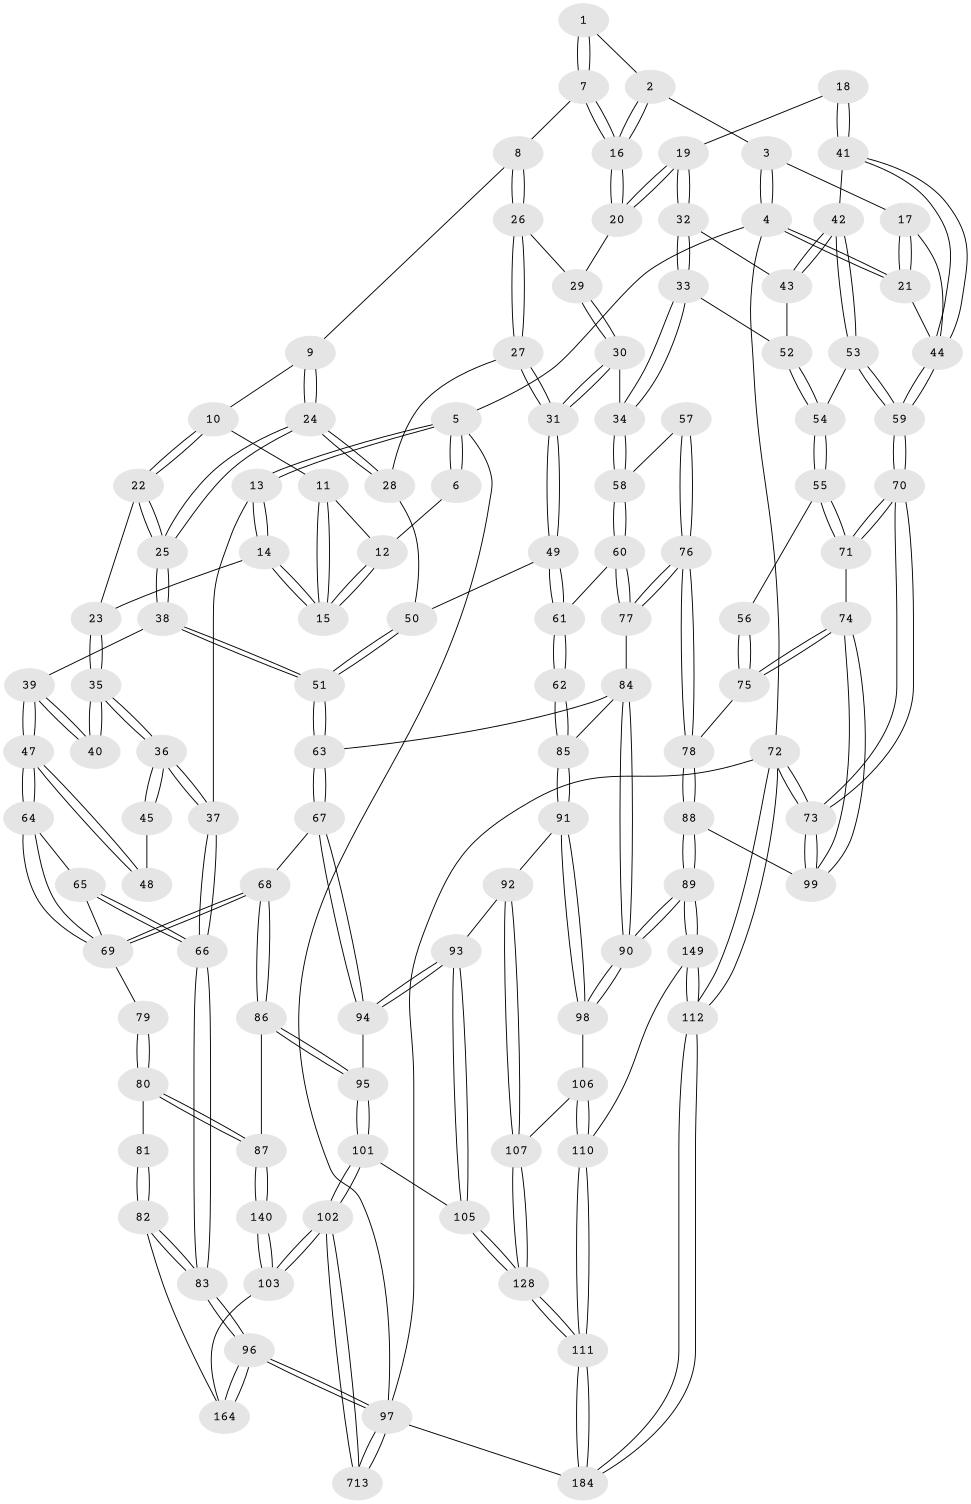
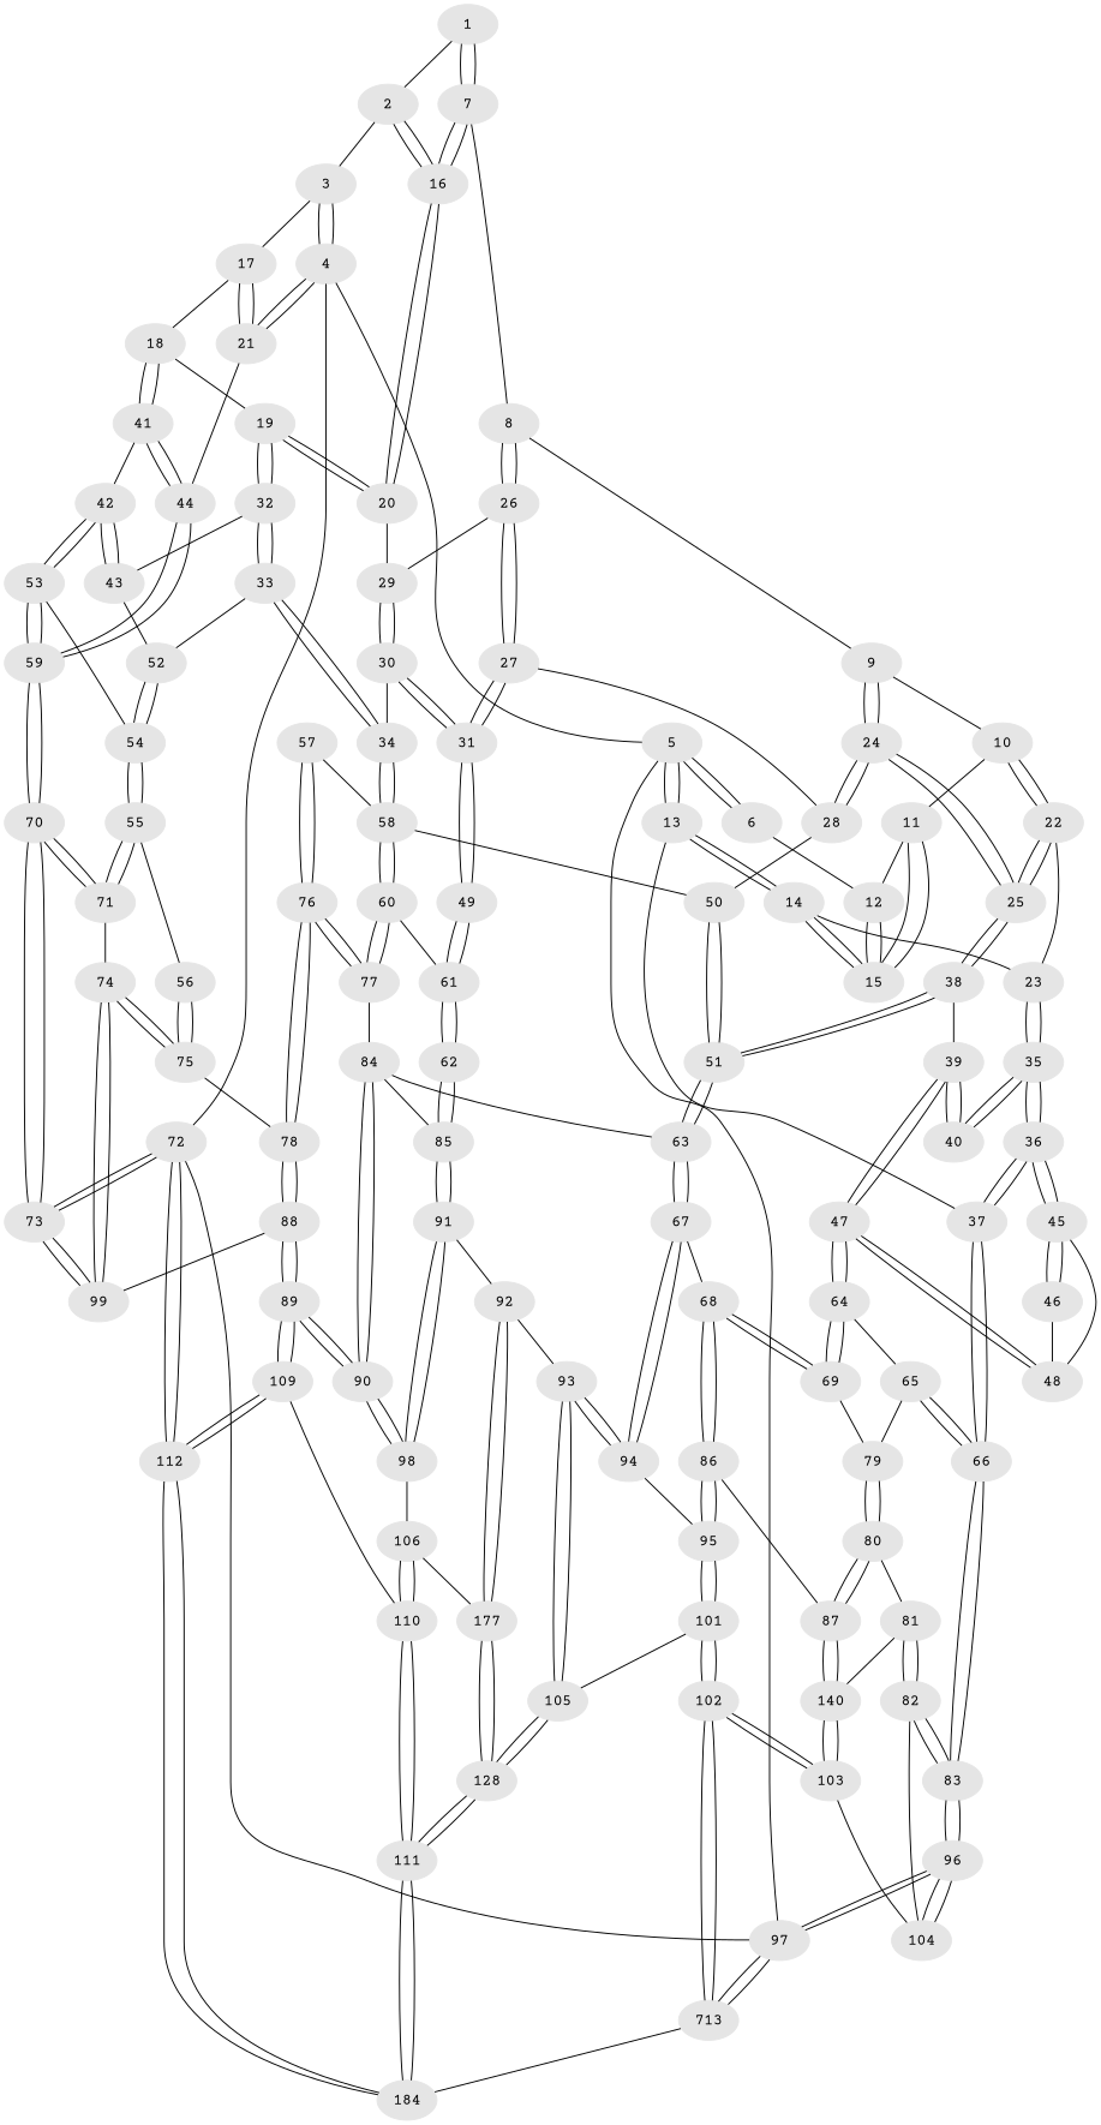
  graph {
    fontname="Courier Prime"
    node [color=gray90 fontname="Courier Prime" style=filled]
    edge [fontname="Courier Prime"]
    1
    2
    7
    3
    16
    8
    4
    17
    20
    5
    21
    72
    18
    6
    13
    97
    44
    73
    112
    12
    14
    37
    n23 [label=713]
    15
    9
    26
    10
    24
    29
    27
    11
    22
    25
    28
    23
    66
    35
    19
    41
    32
    42
    33
    43
    30
    59
    38
    36
    40
    50
    39
    51
    31
    49
    34
    58
    61
    52
    54
    60
    45
+   46
    48
    83
    47
    63
    64
    53
    70
    65
    69
    62
    67
    55
    56
    71
    75
    74
    57
    76
    78
    77
    84
    85
    91
    68
    94
    79
    80
    96
    86
    95
    87
    99
    n94 [label=184]
    88
    90
    89
    81
    82
    n100 [label=140]
-   104 [label=164]
+   104
    103
    98
    92
    101
-   109 [label=149]
+   109
    110
    106
    93
-   107
+   107 [label=177]
    105
    n112 [label=128]
    102
    111
    1 -- 2
    1 -- 7
    1 -- 7
    2 -- 3
    2 -- 16
    2 -- 16
    7 -- 16
    7 -- 16
    7 -- 8
    3 -- 4
    3 -- 4
    3 -- 17
    16 -- 20
    16 -- 20
    8 -- 9
    8 -- 26
    8 -- 26
    4 -- 5
    4 -- 21
    4 -- 21
    4 -- 72
    17 -- 21
    17 -- 21
-   17 -- 44
+   17 -- 18
    20 -- 29
    5 -- 6
    5 -- 6
    5 -- 13
    5 -- 13
    5 -- 97
    21 -- 44
    72 -- 97
    72 -- 73
    72 -- 73
    72 -- 112
    72 -- 112
    18 -- 19
    18 -- 41
    18 -- 41
    6 -- 12
    13 -- 14
    13 -- 14
    13 -- 37
    97 -- n23
    97 -- n23
    44 -- 59
    44 -- 59
    73 -- 99
    73 -- 99
    112 -- n94
    112 -- n94
    12 -- 15
    12 -- 15
    14 -- 15
    14 -- 15
    14 -- 23
    37 -- 66
    37 -- 66
-   97 -- n94
+   n23 -- n94
    9 -- 10
    9 -- 24
    9 -- 24
    26 -- 29
    26 -- 27
    26 -- 27
    10 -- 11
    10 -- 22
    10 -- 22
    24 -- 25
    24 -- 25
    24 -- 28
    24 -- 28
    29 -- 30
    29 -- 30
    27 -- 28
    27 -- 31
    27 -- 31
    11 -- 12
    11 -- 15
    11 -- 15
    22 -- 25
    22 -- 25
    22 -- 23
    25 -- 38
    25 -- 38
    28 -- 50
    23 -- 35
    23 -- 35
    66 -- 83
    66 -- 83
    35 -- 36
    35 -- 36
    35 -- 40
    35 -- 40
    19 -- 20
    19 -- 20
    19 -- 32
    19 -- 32
    41 -- 44
    41 -- 44
    41 -- 42
    32 -- 33
    32 -- 33
    32 -- 43
    42 -- 43
    42 -- 43
    42 -- 53
    42 -- 53
    33 -- 34
    33 -- 34
    33 -- 52
    43 -- 52
    30 -- 31
    30 -- 31
    30 -- 34
    59 -- 70
    59 -- 70
    38 -- 39
    38 -- 51
    38 -- 51
    36 -- 37
    36 -- 37
    36 -- 45
    36 -- 45
    50 -- 51
    50 -- 51
    39 -- 40
    39 -- 40
    39 -- 47
    39 -- 47
    51 -- 63
    51 -- 63
    31 -- 49
    31 -- 49
-   49 -- 50
+   58 -- 50
    49 -- 61
    49 -- 61
    34 -- 58
    34 -- 58
    58 -- 60
    58 -- 60
    61 -- 62
    61 -- 62
    52 -- 54
    52 -- 54
    54 -- 55
    54 -- 55
    60 -- 61
    60 -- 77
    60 -- 77
+   45 -- 46
+   45 -- 46
    45 -- 48
+   46 -- 48
    83 -- 96
    83 -- 96
    47 -- 48
    47 -- 48
    47 -- 64
    47 -- 64
    63 -- 67
    63 -- 67
    64 -- 65
    64 -- 69
    64 -- 69
    53 -- 59
    53 -- 59
    53 -- 54
    70 -- 73
    70 -- 73
    70 -- 71
    70 -- 71
    65 -- 66
    65 -- 66
-   65 -- 69
+   65 -- 79
    69 -- 79
    62 -- 85
    62 -- 85
    67 -- 68
    67 -- 94
    67 -- 94
    55 -- 56
    55 -- 71
    55 -- 71
    56 -- 75
    56 -- 75
    71 -- 74
    75 -- 78
    74 -- 75
    74 -- 75
    74 -- 99
    74 -- 99
    57 -- 58
    57 -- 76
    57 -- 76
    76 -- 78
    76 -- 78
    76 -- 77
    76 -- 77
    78 -- 88
    78 -- 88
    77 -- 84
    84 -- 63
    84 -- 85
    84 -- 90
    84 -- 90
    85 -- 91
    85 -- 91
    91 -- 98
    91 -- 98
    91 -- 92
    68 -- 69
    68 -- 69
    68 -- 86
    68 -- 86
    94 -- 95
    79 -- 80
    79 -- 80
    80 -- 87
    80 -- 87
    80 -- 81
    96 -- 97
    96 -- 97
    96 -- 104
    96 -- 104
    86 -- 95
    86 -- 95
    86 -- 87
    95 -- 101
    95 -- 101
    87 -- n100
    87 -- n100
    88 -- 99
    88 -- 89
    88 -- 89
    90 -- 98
    90 -- 98
    89 -- 90
    89 -- 90
    89 -- 109
    89 -- 109
    81 -- 82
    81 -- 82
+   81 -- n100
    82 -- 83
    82 -- 83
    82 -- 104
    n100 -- 103
    n100 -- 103
    103 -- 104
    98 -- 106
    92 -- 93
    92 -- 107
    92 -- 107
    101 -- 105
    101 -- 102
    101 -- 102
    109 -- 112
    109 -- 112
    109 -- 110
    110 -- 111
    110 -- 111
    106 -- 110
    106 -- 110
    106 -- 107
    93 -- 94
    93 -- 94
    93 -- 105
    93 -- 105
    107 -- n112
    107 -- n112
    105 -- n112
    105 -- n112
    n112 -- 111
    n112 -- 111
    102 -- n23
    102 -- n23
    102 -- 103
    102 -- 103
    111 -- n94
    111 -- n94
  }
